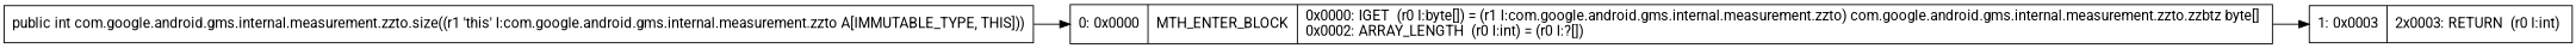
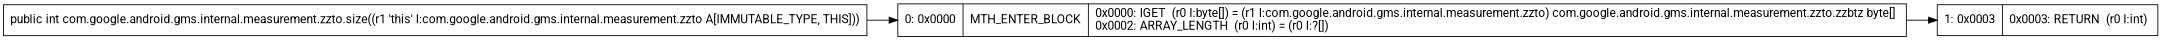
  digraph {
    rankdir=LR
    fontname=Roboto
    node [shape=record fontname=Roboto]
    edge [fontname=Roboto]
    n1 [label="{0\:\ 0x0000|MTH_ENTER_BLOCK\l|0x0000: IGET  (r0 I:byte[]) = (r1 I:com.google.android.gms.internal.measurement.zzto) com.google.android.gms.internal.measurement.zzto.zzbtz byte[] \l0x0002: ARRAY_LENGTH  (r0 I:int) = (r0 I:?[]) \l}"]
-   n2 [label="{1\:\ 0x0003|2x0003: RETURN  (r0 I:int) \l}"]
+   n2 [label="{1\:\ 0x0003|0x0003: RETURN  (r0 I:int) \l}"]
    n3 [label="{public int com.google.android.gms.internal.measurement.zzto.size((r1 'this' I:com.google.android.gms.internal.measurement.zzto A[IMMUTABLE_TYPE, THIS])) }"]
    n1 -> n2
    n3 -> n1
  }
